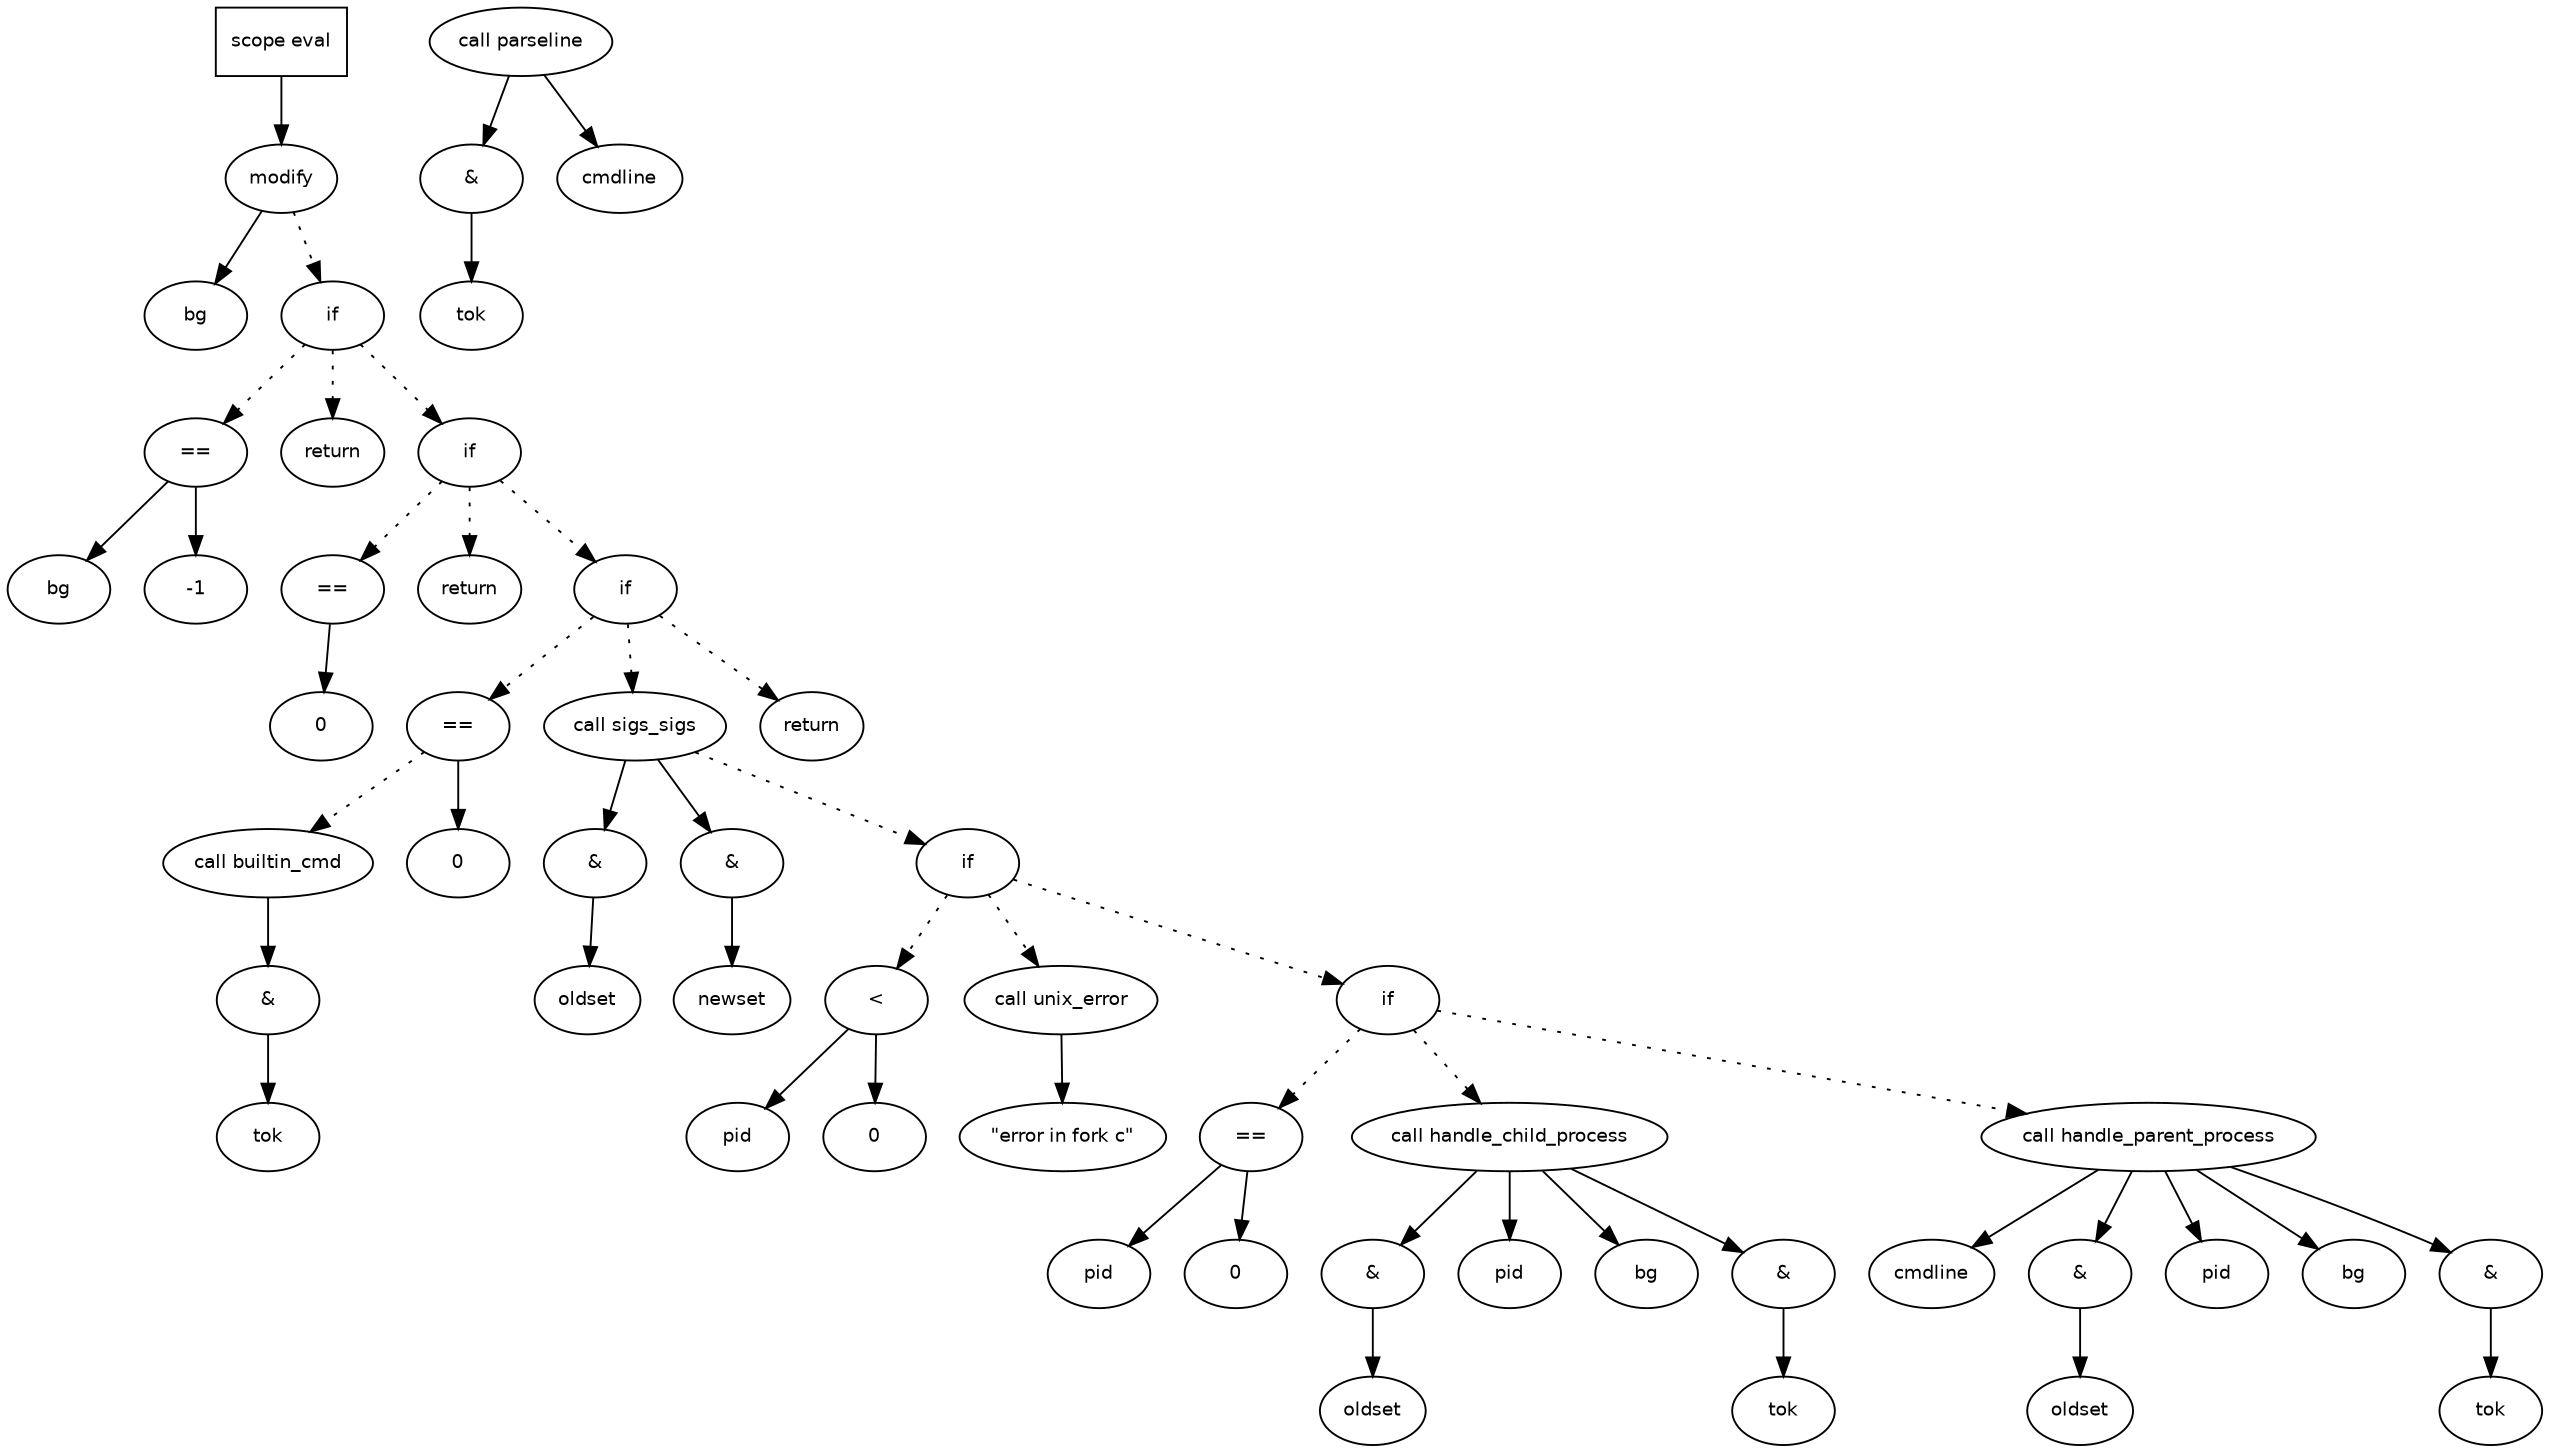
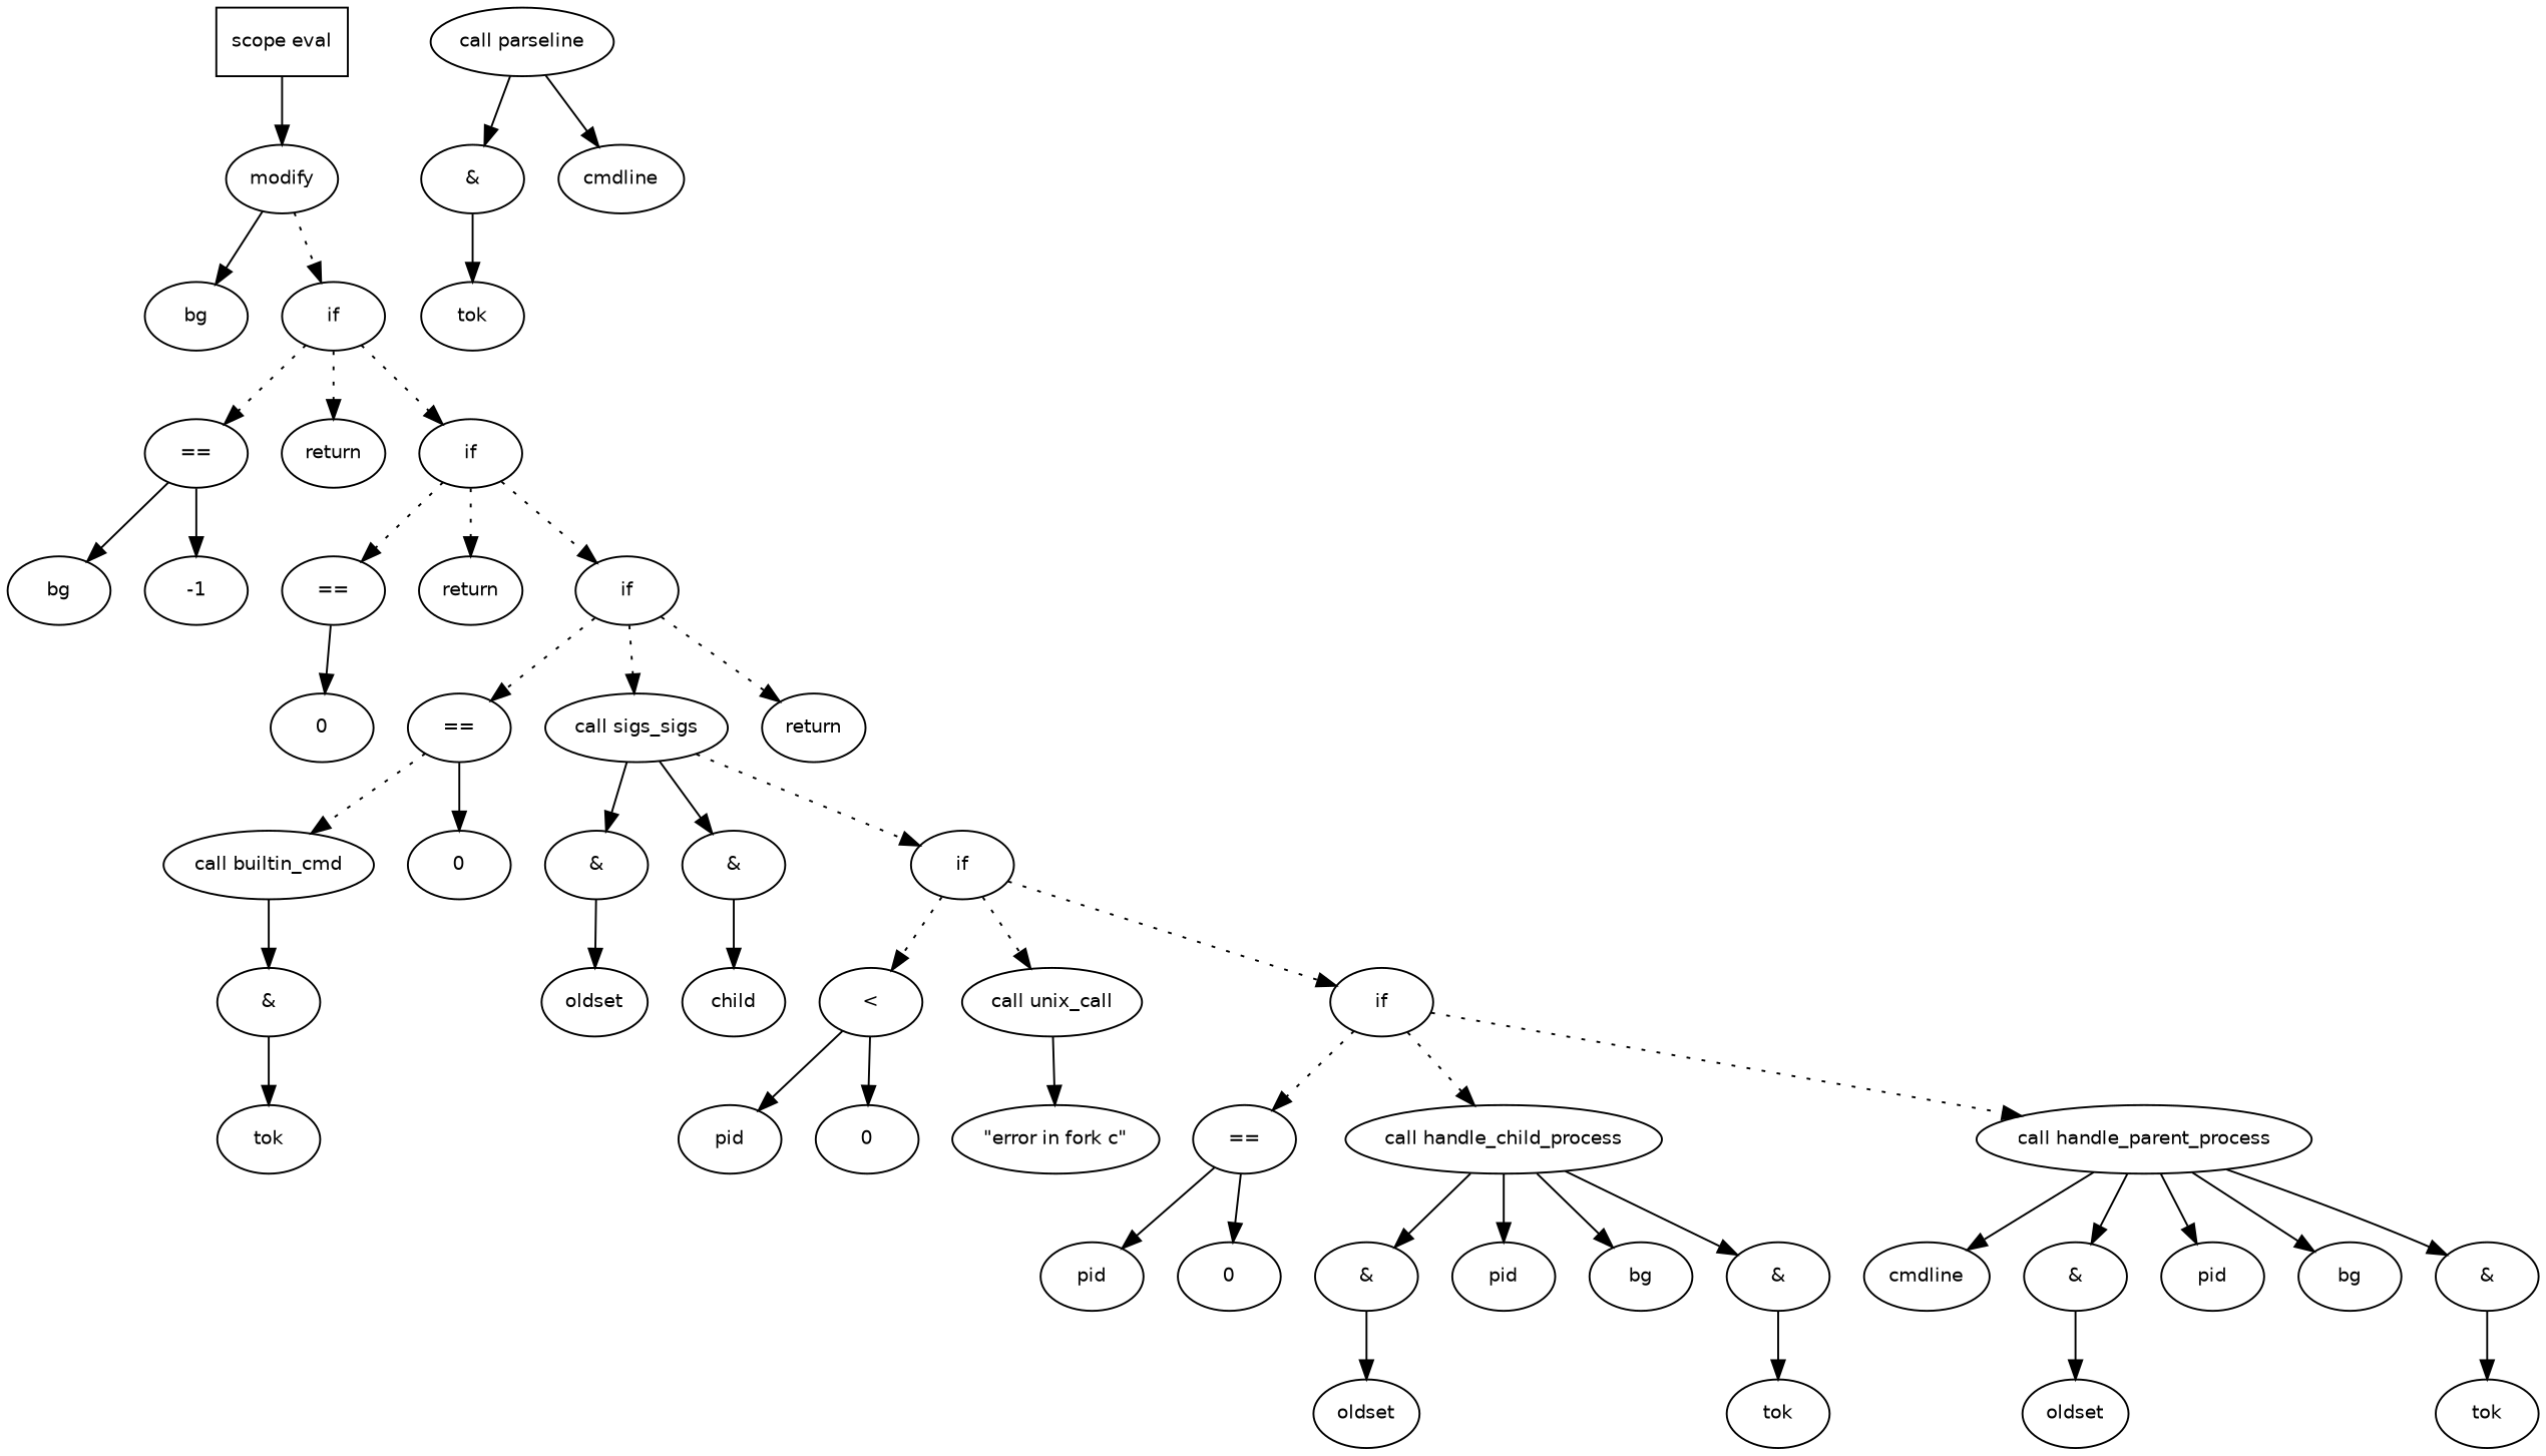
  digraph {
    fontname="DejaVu Sans"
    fontsize=10
    node [fontname="DejaVu Sans" fontsize=10 shape=ellipse]
    edge [fontname="DejaVu Sans" fontsize=10]
    n1 [label="scope eval" shape=box]
    n2 [label=modify]
    n3 [label=bg]
    n4 [label=if]
    n5 [label="call parseline"]
    n6 [label="&"]
    n7 [label=cmdline]
    n8 [label="=="]
    n9 [label=return]
    n10 [label=if]
    n11 [label=tok]
    n12 [label=bg]
    n13 [label=-1]
    n14 [label="=="]
    n15 [label=return]
    n16 [label=if]
    n17 [label=0]
    n18 [label="=="]
    n19 [label="call sigs_sigs"]
    n20 [label=return]
    n21 [label="call builtin_cmd"]
    n22 [label=0]
    n23 [label="&"]
    n24 [label="&"]
    n25 [label=if]
    n26 [label="&"]
    n27 [label=tok]
    n28 [label=oldset]
-   n29 [label=newset]
+   n29 [label=child]
    n30 [label="<"]
-   n31 [label="call unix_error"]
+   n31 [label="call unix_call"]
    n32 [label=if]
    n33 [label=pid]
    n34 [label=0]
    n35 [label="\"error in fork c\""]
    n36 [label="=="]
    n37 [label="call handle_child_process"]
    n38 [label="call handle_parent_process"]
    n39 [label=pid]
    n40 [label=0]
    n41 [label="&"]
    n42 [label=pid]
    n43 [label=bg]
    n44 [label="&"]
    n45 [label=cmdline]
    n46 [label="&"]
    n47 [label=pid]
    n48 [label=bg]
    n49 [label="&"]
    n50 [label=oldset]
    n51 [label=tok]
    n52 [label=oldset]
    n53 [label=tok]
    n1 -> n2 [style=solid]
    n2 -> n3
    n2 -> n4 [style=dotted]
    n4 -> n8 [style=dotted]
    n4 -> n9 [style=dotted]
    n4 -> n10 [style=dotted]
    n5 -> n6
    n5 -> n7
    n6 -> n11
    n8 -> n12
    n8 -> n13
    n10 -> n14 [style=dotted]
    n10 -> n15 [style=dotted]
    n10 -> n16 [style=dotted]
    n14 -> n17
    n16 -> n18 [style=dotted]
    n16 -> n19 [style=dotted]
    n16 -> n20 [style=dotted]
    n18 -> n21 [style=dotted]
    n18 -> n22
    n19 -> n23
    n19 -> n24
    n19 -> n25 [style=dotted]
    n21 -> n26
    n23 -> n28
    n24 -> n29
    n25 -> n30 [style=dotted]
    n25 -> n31 [style=dotted]
    n25 -> n32 [style=dotted]
    n26 -> n27
    n30 -> n33
    n30 -> n34
    n31 -> n35
    n32 -> n36 [style=dotted]
    n32 -> n37 [style=dotted]
    n32 -> n38 [style=dotted]
    n36 -> n39
    n36 -> n40
    n37 -> n41
    n37 -> n42
    n37 -> n43
    n37 -> n44
    n38 -> n45
    n38 -> n46
    n38 -> n47
    n38 -> n48
    n38 -> n49
    n41 -> n50
    n44 -> n51
    n46 -> n52
    n49 -> n53
  }
